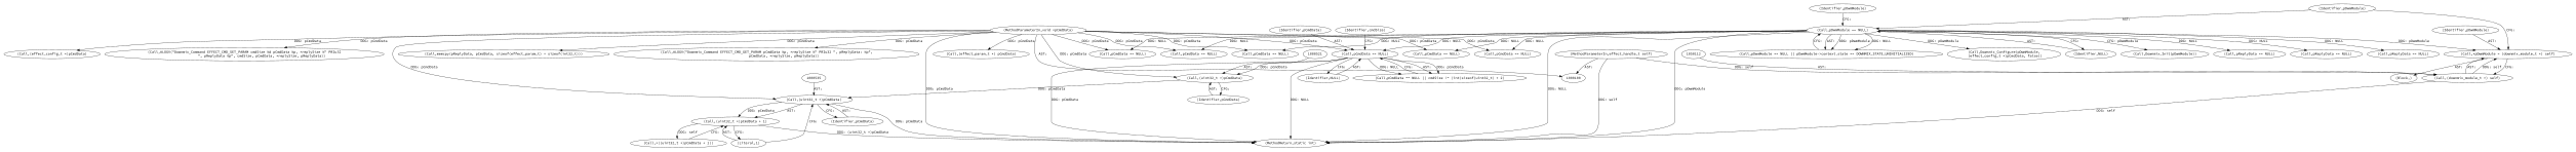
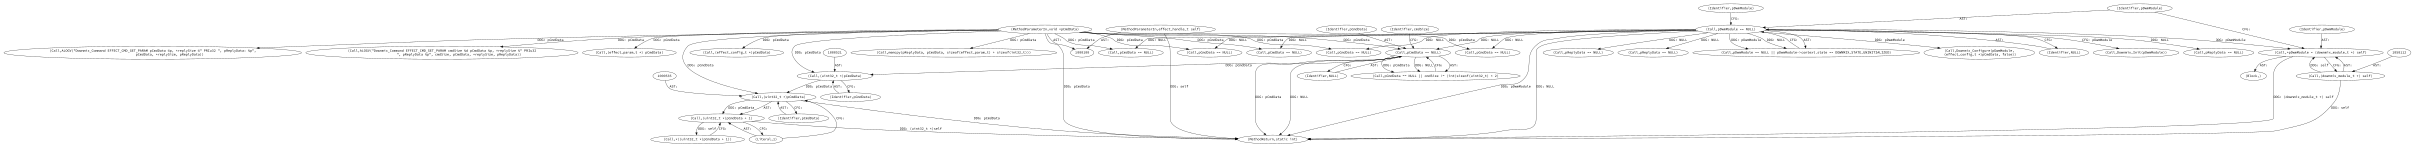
  digraph {
    fontname="Source Code Pro"
    node [fontname="Source Code Pro"]
    edge [fontname="Source Code Pro"]
    n1 [label="(Call,(uint32_t *)pCmdData)"]
    n2 [label="(Call,(uint32_t *)pCmdData)"]
    n3 [label="(Identifier,pCmdData)"]
    n4 [label="(MethodReturn,static int)"]
    n5 [label="(Call,(uint32_t *)pCmdData + 1)"]
    n6 [label="(Identifier,pCmdData)"]
    n7 [label="(Call,pCmdData == NULL)"]
    n8 [label="(Call,pCmdData == NULL || cmdSize != (int)sizeof(uint32_t) * 2)"]
    n9 [label="(Identifier,NULL)"]
    n10 [label="(MethodParameterIn,void *pCmdData)"]
    n11 [label="(Call,pCmdData == NULL)"]
    n12 [label="(Call,pCmdData == NULL)"]
    n13 [label="(Call,pCmdData == NULL)"]
    n14 [label="(Call,memcpy(pReplyData, pCmdData, sizeof(effect_param_t) + sizeof(int32_t)))"]
    n15 [label="(Call,pCmdData == NULL)"]
    n16 [label="(Call,ALOGV(\"Downmix_Command EFFECT_CMD_GET_PARAM pCmdData %p, *replySize %\" PRIu32 \", pReplyData: %p\",\n                 pCmdData, *replySize, pReplyData))"]
    n17 [label="(Call,ALOGV(\"Downmix_Command EFFECT_CMD_SET_PARAM cmdSize %d pCmdData %p, *replySize %\" PRIu32\n                 \", pReplyData %p\", cmdSize, pCmdData, *replySize, pReplyData))"]
    n18 [label="(Call,(effect_param_t *) pCmdData)"]
    n19 [label="(Call,pCmdData == NULL)"]
    n20 [label="(Call,(effect_config_t *)pCmdData)"]
    1000100
    n22 [label="(Call,pDwmModule == NULL)"]
    n23 [label="(Call,pDwmModule == NULL || pDwmModule->context.state == DOWNMIX_STATE_UNINITIALIZED)"]
    n24 [label="(Call,Downmix_Configure(pDwmModule,\n (effect_config_t *)pCmdData, false))"]
    n25 [label="(Identifier,NULL)"]
    n26 [label="(Call,Downmix_Init(pDwmModule))"]
    n27 [label="(Call,pReplyData == NULL)"]
    n28 [label="(Call,pReplyData == NULL)"]
    n29 [label="(Call,pReplyData == NULL)"]
    n30 [label="(Call,*pDwmModule = (downmix_module_t *) self)"]
    n31 [label="(Call,(downmix_module_t *) self)"]
    n32 [label="(Block,)"]
    n33 [label="(MethodParameterIn,effect_handle_t self)"]
    n34 [label="(Literal,1)"]
    n35 [label="(Call,*((uint32_t *)pCmdData + 1))"]
    n36 [label="(Identifier,cmdSize)"]
    n37 [label="(Identifier,pDwmModule)"]
    n38 [label="(Identifier,pDwmModule)"]
    n39 [label="(Identifier,pCmdData)"]
    n40 [label="(Identifier,pDwmModule)"]
    1000521
    n42 [label=1050112]
    1000535
    n1 -> n2 [label="DDG: pCmdData"]
    n1 -> n3 [label="CFG: "]
    n2 -> n4 [label="DDG: pCmdData"]
    n2 -> n5 [label="AST: "]
    n2 -> n5 [label="DDG: pCmdData"]
    n2 -> n6 [label="CFG: "]
    n3 -> n1 [label="AST: "]
-   n5 -> n4 [label="DDG: (uint32_t *)pCmdData"]
+   n5 -> n4 [label="DDG: (uint32_t *)self"]
    n5 -> n34 [label="CFG: "]
    n5 -> n35 [label="DDG: self"]
    n6 -> n2 [label="AST: "]
    n7 -> n1 [label="DDG: pCmdData"]
    n7 -> n4 [label="DDG: NULL"]
    n7 -> n4 [label="DDG: pCmdData"]
    n7 -> n8 [label="AST: "]
    n7 -> n8 [label="DDG: pCmdData"]
    n7 -> n8 [label="DDG: NULL"]
    n7 -> n9 [label="CFG: "]
    n8 -> n7 [label="CFG: "]
    n9 -> n7 [label="AST: "]
    n10 -> n1 [label="DDG: pCmdData"]
    n10 -> n2 [label="DDG: pCmdData"]
    n10 -> n4 [label="DDG: pCmdData"]
    n10 -> n7 [label="DDG: pCmdData"]
    n10 -> n11 [label="DDG: pCmdData"]
    n10 -> n12 [label="DDG: pCmdData"]
    n10 -> n13 [label="DDG: pCmdData"]
    n10 -> n14 [label="DDG: pCmdData"]
    n10 -> n15 [label="DDG: pCmdData"]
    n10 -> n16 [label="DDG: pCmdData"]
    n10 -> n17 [label="DDG: pCmdData"]
    n10 -> n18 [label="DDG: pCmdData"]
    n10 -> n19 [label="DDG: pCmdData"]
    n10 -> n20 [label="DDG: pCmdData"]
    n10 -> 1000100 [label="AST: "]
    n22 -> n4 [label="DDG: NULL"]
    n22 -> n4 [label="DDG: pDwmModule"]
    n22 -> n7 [label="DDG: NULL"]
    n22 -> n11 [label="DDG: NULL"]
    n22 -> n12 [label="DDG: NULL"]
    n22 -> n13 [label="DDG: NULL"]
    n22 -> n15 [label="DDG: NULL"]
    n22 -> n19 [label="DDG: NULL"]
    n22 -> n23 [label="AST: "]
    n22 -> n23 [label="DDG: pDwmModule"]
    n22 -> n23 [label="DDG: NULL"]
    n22 -> n24 [label="DDG: pDwmModule"]
    n22 -> n25 [label="CFG: "]
    n22 -> n26 [label="CFG: pDwmModule"]
    n22 -> n27 [label="DDG: NULL"]
    n22 -> n28 [label="DDG: NULL"]
    n22 -> n29 [label="DDG: NULL"]
    n22 -> n30 [label="DDG: pDwmModule"]
    n23 -> n22 [label="CFG: "]
    n25 -> n22 [label="AST: "]
+   n30 -> n4 [label="DDG: (downmix_module_t *) self"]
    n30 -> n31 [label="CFG: "]
    n30 -> n32 [label="AST: "]
    n31 -> n4 [label="DDG: self"]
    n31 -> n30 [label="AST: "]
    n31 -> n30 [label="DDG: self"]
    n33 -> n4 [label="DDG: self"]
    n33 -> 1000100 [label="AST: "]
-   n33 -> n31 [label="DDG: self"]
    n34 -> n2 [label="CFG: "]
    n34 -> n5 [label="AST: "]
    n35 -> n5 [label="CFG: "]
    n36 -> n7 [label="CFG: "]
    n37 -> n22 [label="AST: "]
    n37 -> n30 [label="CFG: "]
    n38 -> n30 [label="AST: "]
    n39 -> n7 [label="AST: "]
    n40 -> n22 [label="CFG: "]
    1000521 -> n1 [label="AST: "]
    n42 -> n31 [label="AST: "]
    1000535 -> n2 [label="AST: "]
  }
